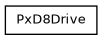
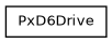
  digraph {
    rankdir=LR
-   n1 [color=black fillcolor=white fontname=Helvetica fontsize=10 height=0.2 label=PxD8Drive shape=record style=filled width=0.4]
+   n1 [color=black fillcolor=white fontname=Helvetica fontsize=10 height=0.2 label=PxD6Drive shape=record style=filled width=0.4]
  }
